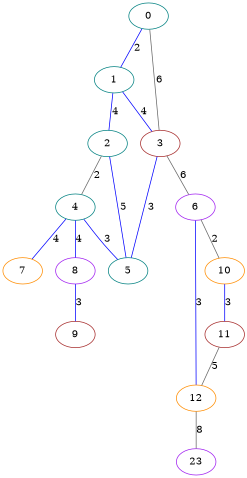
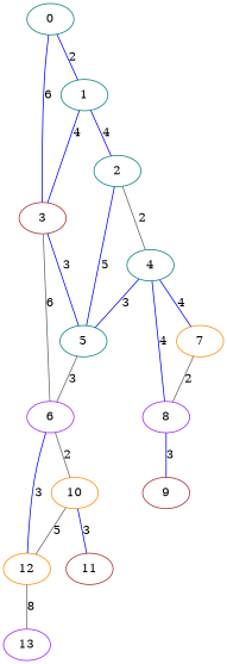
  graph {
    node [color=teal weight=1]
    edge [color=blue]
    0
    1
    3 [color=brown]
    2
    5
    6 [color=purple]
    4
    7 [color=darkorange]
    8 [color=purple]
    10 [color=darkorange weight=2]
    12 [color=darkorange]
    9 [color=brown]
    11 [color=brown]
-   13 [color=purple weight=4 label=23]
+   13 [color=purple weight=4]
    0 -- 1 [label=2]
-   0 -- 3 [color=gray40 label=6]
+   0 -- 3 [label=6]
    1 -- 3 [label=4]
    1 -- 2 [label=4]
    3 -- 5 [label=3]
    3 -- 6 [color=gray40 label=6]
    2 -- 5 [label=5]
    2 -- 4 [color=gray40 label=2]
+   5 -- 6 [color=gray40 label=3]
    6 -- 10 [color=gray40 label=2]
    6 -- 12 [label=3]
    4 -- 5 [label=3]
    4 -- 7 [label=4]
    4 -- 8 [label=4]
+   7 -- 8 [color=gray40 label=2]
    8 -- 9 [label=3]
-   11 -- 12 [color=gray40 label=5]
+   10 -- 12 [color=gray40 label=5]
    10 -- 11 [label=3]
    12 -- 13 [color=gray40 label=8]
  }
